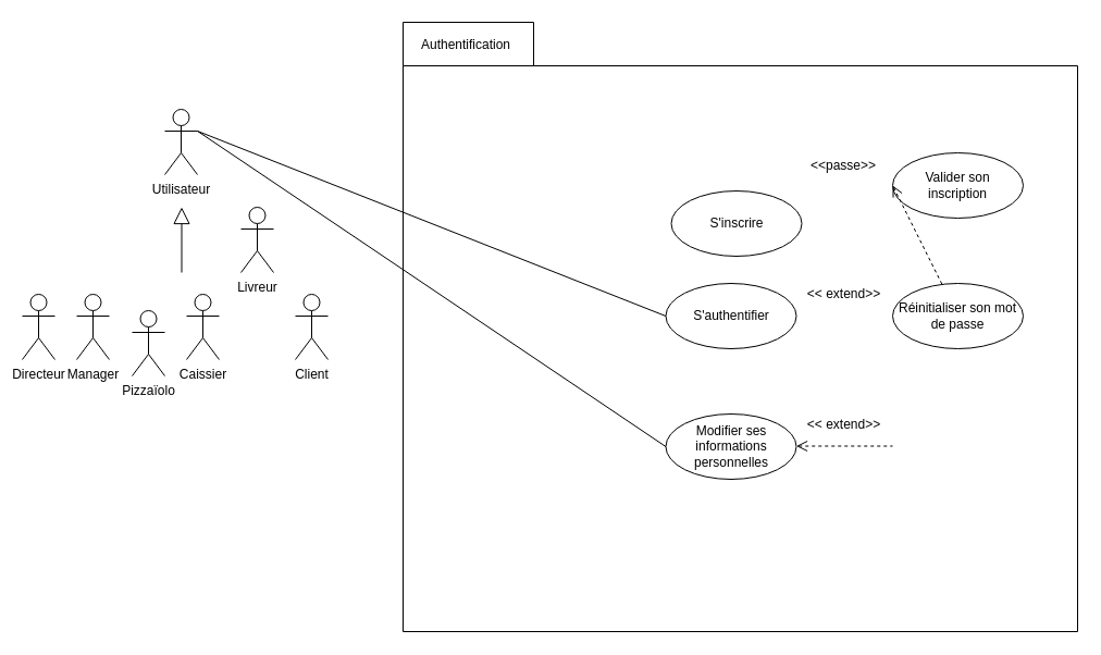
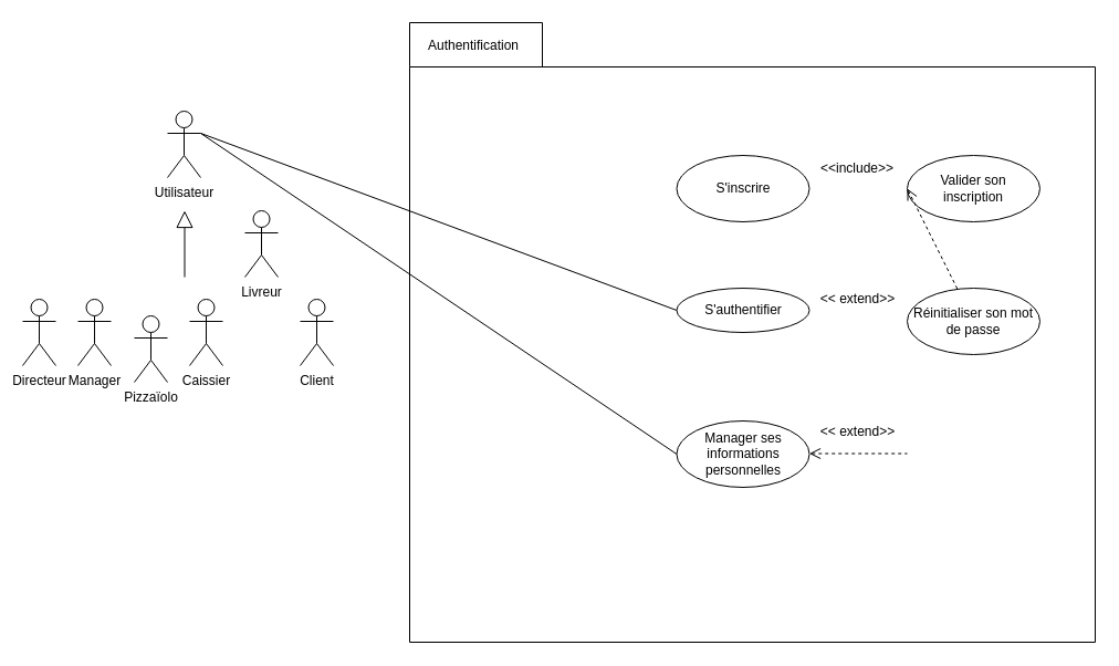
  <mxCell id="0" />
  <mxCell id="1" parent="0" />
  <mxCell id="2" value="" style="group" parent="1" vertex="1" connectable="0"><mxGeometry x="370" y="20" width="620" height="560" as="geometry" /></mxCell>
  <mxCell id="3" value="&lt;div&gt;&lt;br&gt;&lt;/div&gt;&lt;div&gt;&lt;br&gt;&lt;/div&gt;" style="shape=folder;fontStyle=1;spacingTop=10;tabWidth=120;tabHeight=40;tabPosition=left;html=1;fillColor=none;" parent="2" vertex="1"><mxGeometry width="620" height="560" as="geometry" /></mxCell>
  <mxCell id="4" value="Authentification" style="text;html=1;strokeColor=none;fillColor=none;align=center;verticalAlign=middle;whiteSpace=wrap;rounded=0;" parent="2" vertex="1"><mxGeometry x="13" y="11" width="90" height="20" as="geometry" /></mxCell>
- <mxCell id="5" value="S'authentifier" style="ellipse;whiteSpace=wrap;html=1;fillColor=none;" parent="2" vertex="1"><mxGeometry x="241.5" y="240" width="120" height="60" as="geometry" /></mxCell>
- <mxCell id="6" value="S'inscrire" style="ellipse;whiteSpace=wrap;html=1;fillColor=none;" parent="2" vertex="1"><mxGeometry x="246.5" y="155" width="120" height="60" as="geometry" /></mxCell>
- <mxCell id="7" value="Modifier ses informations personnelles" style="ellipse;whiteSpace=wrap;html=1;fillColor=none;" parent="2" vertex="1"><mxGeometry x="241.5" y="360" width="120" height="60" as="geometry" /></mxCell>
+ <mxCell id="5" value="S'authentifier" style="ellipse;whiteSpace=wrap;html=1;fillColor=none;" parent="2" vertex="1"><mxGeometry x="241.5" y="240" width="120" height="40" as="geometry" /></mxCell>
+ <mxCell id="6" value="S'inscrire" style="ellipse;whiteSpace=wrap;html=1;fillColor=none;" parent="2" vertex="1"><mxGeometry x="241.5" y="120" width="120" height="60" as="geometry" /></mxCell>
+ <mxCell id="7" value="Manager ses informations personnelles" style="ellipse;whiteSpace=wrap;html=1;fillColor=none;" parent="2" vertex="1"><mxGeometry x="241.5" y="360" width="120" height="60" as="geometry" /></mxCell>
  <mxCell id="8" value="Valider son&lt;br&gt;inscription" style="ellipse;whiteSpace=wrap;html=1;fillColor=none;" parent="2" vertex="1"><mxGeometry x="450" y="120" width="120" height="60" as="geometry" /></mxCell>
  <mxCell id="9" value="" style="endArrow=none;dashed=1;html=1;exitX=0;exitY=0.5;exitDx=0;exitDy=0;startArrow=open;startFill=0;endFill=0;endSize=8;startSize=8;" parent="2" source="8" target="11" edge="1"><mxGeometry width="50" height="50" relative="1" as="geometry"><mxPoint x="180" y="260" as="sourcePoint" /><mxPoint x="449" y="150" as="targetPoint" /></mxGeometry></mxCell>
- <mxCell id="10" value="&amp;lt;&amp;lt;passe&amp;gt;&amp;gt;" style="text;html=1;strokeColor=none;fillColor=none;align=center;verticalAlign=middle;whiteSpace=wrap;rounded=0;" parent="2" vertex="1"><mxGeometry x="385" y="122" width="40" height="20" as="geometry" /></mxCell>
+ <mxCell id="10" value="&amp;lt;&amp;lt;include&amp;gt;&amp;gt;" style="text;html=1;strokeColor=none;fillColor=none;align=center;verticalAlign=middle;whiteSpace=wrap;rounded=0;" parent="2" vertex="1"><mxGeometry x="385" y="122" width="40" height="20" as="geometry" /></mxCell>
  <mxCell id="11" value="Réinitialiser son mot de passe" style="ellipse;whiteSpace=wrap;html=1;fillColor=none;" parent="2" vertex="1"><mxGeometry x="450" y="240" width="120" height="60" as="geometry" /></mxCell>
  <mxCell id="12" value="&amp;lt;&amp;lt; extend&amp;gt;&amp;gt;" style="text;html=1;strokeColor=none;fillColor=none;align=center;verticalAlign=middle;whiteSpace=wrap;rounded=0;" parent="2" vertex="1"><mxGeometry x="367.5" y="240" width="75" height="20" as="geometry" /></mxCell>
  <mxCell id="13" value="" style="endArrow=none;dashed=1;html=1;exitX=1;exitY=0.5;exitDx=0;exitDy=0;entryX=0;entryY=0.5;entryDx=0;entryDy=0;startArrow=open;startFill=0;endFill=0;endSize=8;startSize=8;" edge="1" parent="2"><mxGeometry width="50" height="50" relative="1" as="geometry"><mxPoint x="361.5" y="389.5" as="sourcePoint" /><mxPoint x="450" y="389.5" as="targetPoint" /></mxGeometry></mxCell>
  <mxCell id="14" value="&amp;lt;&amp;lt; extend&amp;gt;&amp;gt;" style="text;html=1;strokeColor=none;fillColor=none;align=center;verticalAlign=middle;whiteSpace=wrap;rounded=0;" vertex="1" parent="2"><mxGeometry x="367.5" y="360" width="75" height="20" as="geometry" /></mxCell>
  <mxCell id="15" value="Utilisateur" style="shape=umlActor;verticalLabelPosition=bottom;labelBackgroundColor=#ffffff;verticalAlign=top;html=1;outlineConnect=0;" parent="1" vertex="1"><mxGeometry x="151" y="100" width="30" height="60" as="geometry" /></mxCell>
  <mxCell id="16" value="" style="endArrow=none;html=1;entryX=0;entryY=0.5;entryDx=0;entryDy=0;exitX=1;exitY=0.333;exitDx=0;exitDy=0;exitPerimeter=0;" parent="1" source="15" target="7" edge="1"><mxGeometry width="50" height="50" relative="1" as="geometry"><mxPoint x="160" y="240" as="sourcePoint" /><mxPoint x="620" y="290" as="targetPoint" /></mxGeometry></mxCell>
  <mxCell id="17" value="Client" style="shape=umlActor;verticalLabelPosition=bottom;labelBackgroundColor=#ffffff;verticalAlign=top;html=1;outlineConnect=0;" parent="1" vertex="1"><mxGeometry x="271" y="270" width="30" height="60" as="geometry" /></mxCell>
  <mxCell id="18" value="&lt;div&gt;Manager&lt;/div&gt;" style="shape=umlActor;verticalLabelPosition=bottom;labelBackgroundColor=#ffffff;verticalAlign=top;html=1;outlineConnect=0;" parent="1" vertex="1"><mxGeometry x="70" y="270" width="30" height="60" as="geometry" /></mxCell>
  <mxCell id="19" value="Directeur" style="shape=umlActor;verticalLabelPosition=bottom;labelBackgroundColor=#ffffff;verticalAlign=top;html=1;outlineConnect=0;" parent="1" vertex="1"><mxGeometry x="20" y="270" width="30" height="60" as="geometry" /></mxCell>
  <mxCell id="20" value="&lt;div&gt;Pizzaïolo&lt;/div&gt;" style="shape=umlActor;verticalLabelPosition=bottom;labelBackgroundColor=#ffffff;verticalAlign=top;html=1;outlineConnect=0;" parent="1" vertex="1"><mxGeometry x="121" y="285" width="30" height="60" as="geometry" /></mxCell>
  <mxCell id="21" value="&lt;div&gt;Caissier&lt;/div&gt;" style="shape=umlActor;verticalLabelPosition=bottom;labelBackgroundColor=#ffffff;verticalAlign=top;html=1;outlineConnect=0;" parent="1" vertex="1"><mxGeometry x="171" y="270" width="30" height="60" as="geometry" /></mxCell>
  <mxCell id="22" value="&lt;div&gt;Livreur&lt;/div&gt;" style="shape=umlActor;verticalLabelPosition=bottom;labelBackgroundColor=#ffffff;verticalAlign=top;html=1;outlineConnect=0;" parent="1" vertex="1"><mxGeometry x="221" y="190" width="30" height="60" as="geometry" /></mxCell>
  <mxCell id="23" value="" style="endArrow=block;html=1;endFill=0;startSize=12;endSize=13;" parent="1" edge="1"><mxGeometry width="50" height="50" relative="1" as="geometry"><mxPoint x="166.5" y="250" as="sourcePoint" /><mxPoint x="166.5" y="190" as="targetPoint" /></mxGeometry></mxCell>
  <mxCell id="24" value="" style="endArrow=none;html=1;entryX=0;entryY=0.5;entryDx=0;entryDy=0;exitX=1;exitY=0.333;exitDx=0;exitDy=0;exitPerimeter=0;" parent="1" source="15" target="5" edge="1"><mxGeometry width="50" height="50" relative="1" as="geometry"><mxPoint x="550" y="280" as="sourcePoint" /><mxPoint x="600" y="230" as="targetPoint" /></mxGeometry></mxCell>
